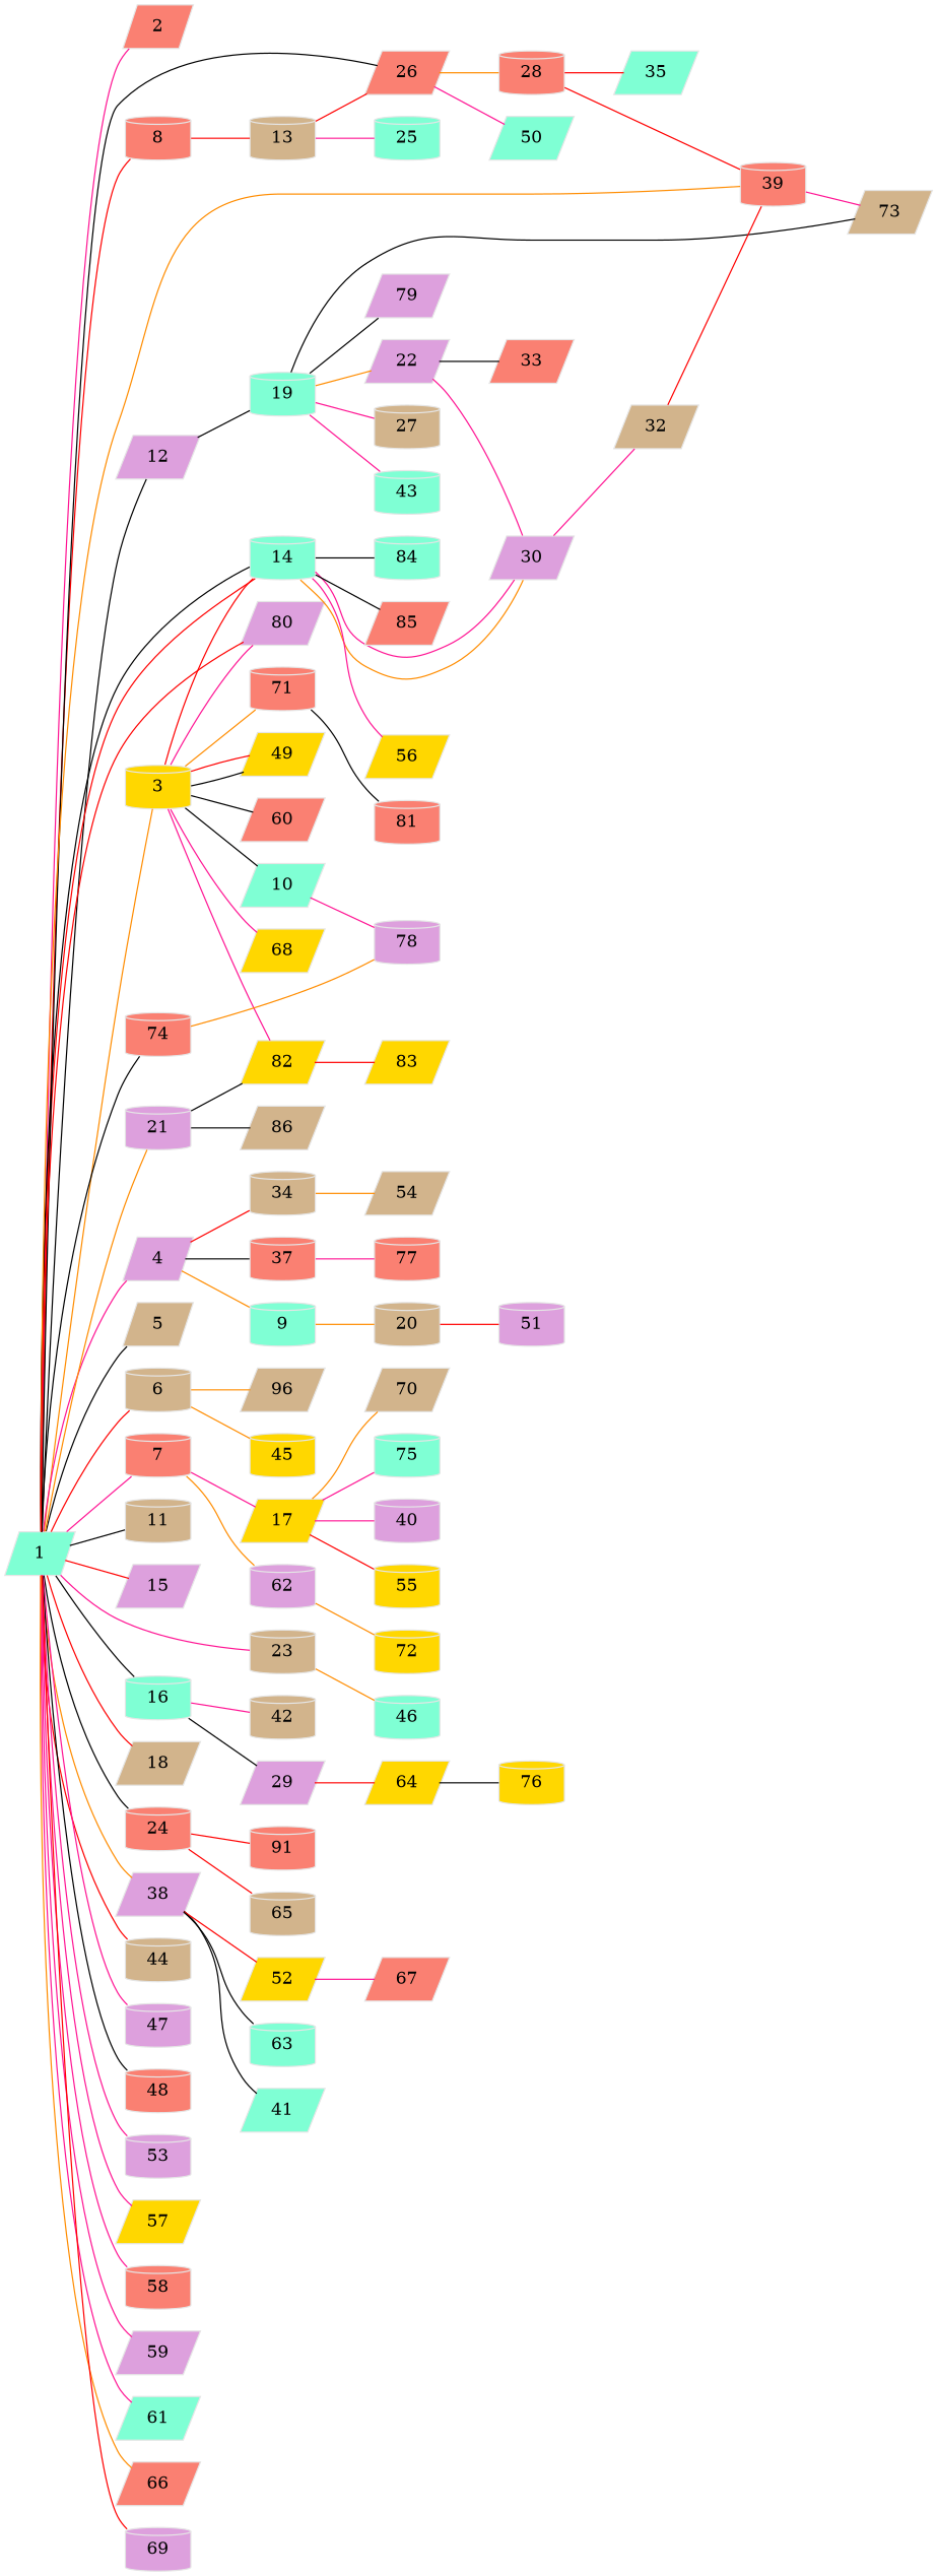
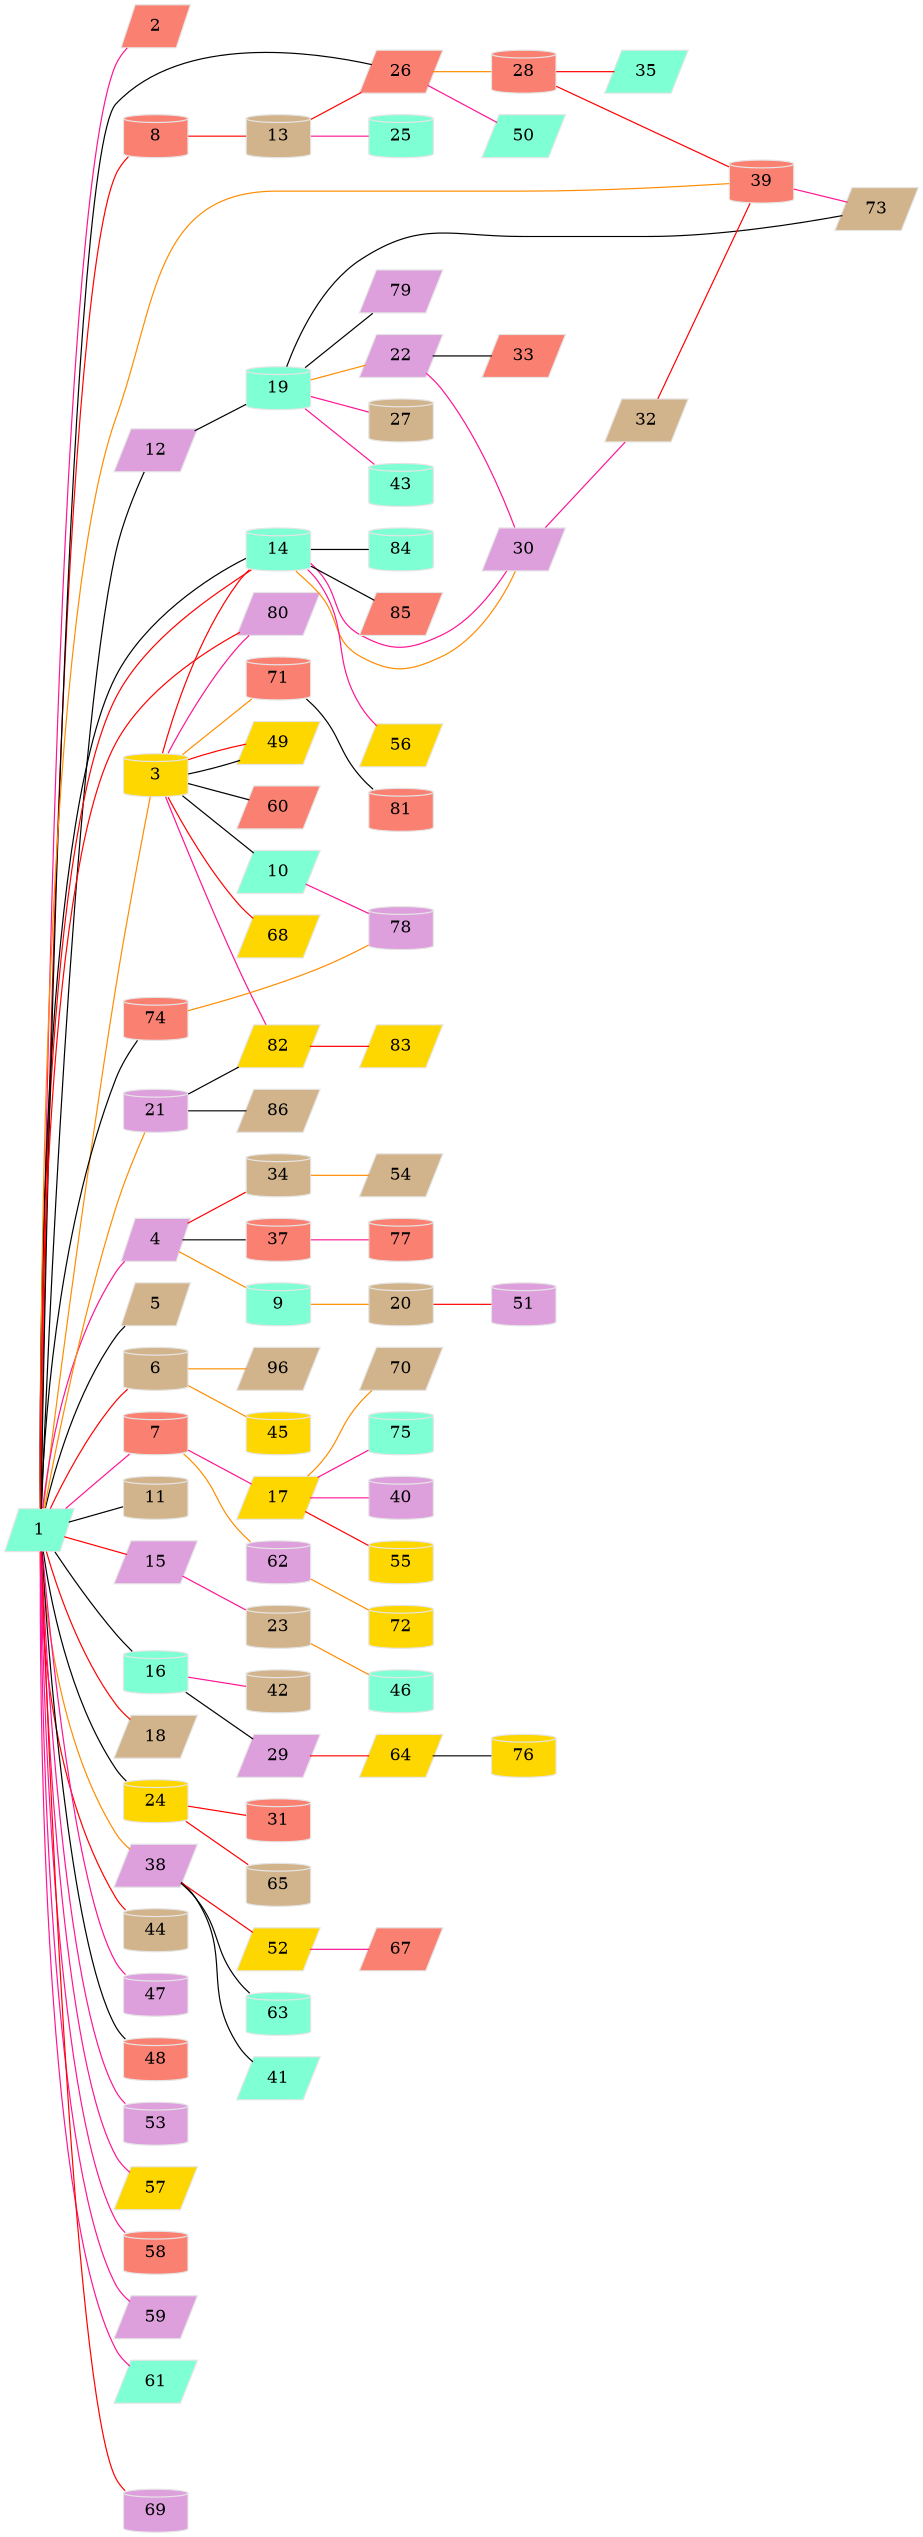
  graph {
    rankdir=LR
    node [color=gray90 fillcolor=salmon shape=cylinder style=filled]
    edge [color=deeppink]
    1 [fillcolor=aquamarine shape=parallelogram]
    2 [shape=parallelogram]
    3 [fillcolor=gold]
    4 [fillcolor=plum shape=parallelogram]
    5 [fillcolor=tan shape=parallelogram]
    6 [fillcolor=tan]
    7
    8
    11 [fillcolor=tan]
    12 [fillcolor=plum shape=parallelogram]
    14 [fillcolor=aquamarine]
    15 [fillcolor=plum shape=parallelogram]
    16 [fillcolor=aquamarine]
    18 [fillcolor=tan shape=parallelogram]
    21 [fillcolor=plum]
    23 [fillcolor=tan]
-   24
+   24 [fillcolor=gold]
    26 [shape=parallelogram]
    38 [fillcolor=plum shape=parallelogram]
    39
    44 [fillcolor=tan]
    47 [fillcolor=plum]
    48
    53 [fillcolor=plum]
    57 [fillcolor=gold shape=parallelogram]
    58
    59 [fillcolor=plum shape=parallelogram]
    61 [fillcolor=aquamarine shape=parallelogram]
-   66 [shape=parallelogram]
    69 [fillcolor=plum]
    74
    80 [fillcolor=plum shape=parallelogram]
    10 [fillcolor=aquamarine shape=parallelogram]
    49 [fillcolor=gold shape=parallelogram]
    60 [shape=parallelogram]
    68 [fillcolor=gold shape=parallelogram]
    71
    82 [fillcolor=gold shape=parallelogram]
    9 [fillcolor=aquamarine]
    34 [fillcolor=tan]
    37
    n42 [fillcolor=tan label=96 shape=parallelogram]
    45 [fillcolor=gold]
    17 [fillcolor=gold shape=parallelogram]
    62 [fillcolor=plum]
    13 [fillcolor=tan]
    19 [fillcolor=aquamarine]
    30 [fillcolor=plum shape=parallelogram]
    84 [fillcolor=aquamarine]
    85 [shape=parallelogram]
    56 [fillcolor=gold shape=parallelogram]
    42 [fillcolor=tan]
    29 [fillcolor=plum shape=parallelogram]
    86 [fillcolor=tan shape=parallelogram]
    46 [fillcolor=aquamarine]
-   31 [label=91]
+   31
    65 [fillcolor=tan]
    28
    50 [fillcolor=aquamarine shape=parallelogram]
    41 [fillcolor=aquamarine shape=parallelogram]
    52 [fillcolor=gold shape=parallelogram]
    63 [fillcolor=aquamarine]
    73 [fillcolor=tan shape=parallelogram]
    78 [fillcolor=plum]
    81
    83 [fillcolor=gold shape=parallelogram]
    20 [fillcolor=tan]
    54 [fillcolor=tan shape=parallelogram]
    77
    40 [fillcolor=plum]
    55 [fillcolor=gold]
    70 [fillcolor=tan shape=parallelogram]
    75 [fillcolor=aquamarine]
    72 [fillcolor=gold]
    25 [fillcolor=aquamarine]
    51 [fillcolor=plum]
    22 [fillcolor=plum shape=parallelogram]
    27 [fillcolor=tan]
    43 [fillcolor=aquamarine]
    79 [fillcolor=plum shape=parallelogram]
    32 [fillcolor=tan shape=parallelogram]
    64 [fillcolor=gold shape=parallelogram]
    33 [shape=parallelogram]
    35 [fillcolor=aquamarine shape=parallelogram]
    76 [fillcolor=gold]
    67 [shape=parallelogram]
    1 -- 2
    1 -- 3 [color=darkorange]
    1 -- 4
    1 -- 5 [color=black]
    1 -- 6 [color=red]
    1 -- 7
    1 -- 8 [color=red]
    1 -- 11 [color=black]
    1 -- 12 [color=black]
    1 -- 14 [color=red]
    1 -- 14 [color=black]
    1 -- 15 [color=red]
    1 -- 16 [color=black]
    1 -- 18 [color=red]
    1 -- 21 [color=darkorange]
-   1 -- 23
+   15 -- 23
    1 -- 24 [color=black]
    1 -- 26 [color=black]
    1 -- 38 [color=darkorange]
    1 -- 39 [color=darkorange]
    1 -- 44 [color=red]
    1 -- 47
    1 -- 48 [color=black]
    1 -- 53
    1 -- 57
    1 -- 58
    1 -- 59
    1 -- 61
-   1 -- 66 [color=darkorange]
    1 -- 69 [color=red]
    1 -- 74 [color=black]
    1 -- 80 [color=red]
    3 -- 14 [color=red]
    3 -- 80
    3 -- 10 [color=black]
    3 -- 49 [color=black]
    3 -- 49 [color=red]
    3 -- 60 [color=black]
-   3 -- 68
+   3 -- 68 [color=red]
    3 -- 71 [color=darkorange]
    3 -- 82
    4 -- 9 [color=darkorange]
    4 -- 34 [color=red]
    4 -- 37 [color=black]
    6 -- n42 [color=darkorange]
    6 -- 45 [color=darkorange]
    7 -- 17
    7 -- 62 [color=darkorange]
    8 -- 13 [color=red]
    12 -- 19 [color=black]
    14 -- 30 [color=darkorange]
    14 -- 30
    14 -- 84 [color=black]
    14 -- 85 [color=black]
    14 -- 56
    16 -- 42
    16 -- 29 [color=black]
    21 -- 82 [color=black]
    21 -- 86 [color=black]
    23 -- 46 [color=darkorange]
    24 -- 31 [color=red]
    24 -- 65 [color=red]
    26 -- 28 [color=darkorange]
    26 -- 50
    38 -- 41 [color=black]
    38 -- 52 [color=red]
    38 -- 63 [color=black]
    39 -- 73
    74 -- 78 [color=darkorange]
    10 -- 78
    71 -- 81 [color=black]
    82 -- 83 [color=red]
    9 -- 20 [color=darkorange]
    34 -- 54 [color=darkorange]
    37 -- 77
    17 -- 40
    17 -- 55 [color=red]
    17 -- 70 [color=darkorange]
    17 -- 75
    62 -- 72 [color=darkorange]
    13 -- 26 [color=red]
    13 -- 25
    19 -- 73 [color=black]
    19 -- 22 [color=darkorange]
    19 -- 27
    19 -- 43
    19 -- 79 [color=black]
    30 -- 32
    29 -- 64 [color=red]
    28 -- 39 [color=red]
    28 -- 35 [color=red]
    52 -- 67
    20 -- 51 [color=red]
    22 -- 30
    22 -- 33 [color=black]
    32 -- 39 [color=red]
    64 -- 76 [color=black]
  }
